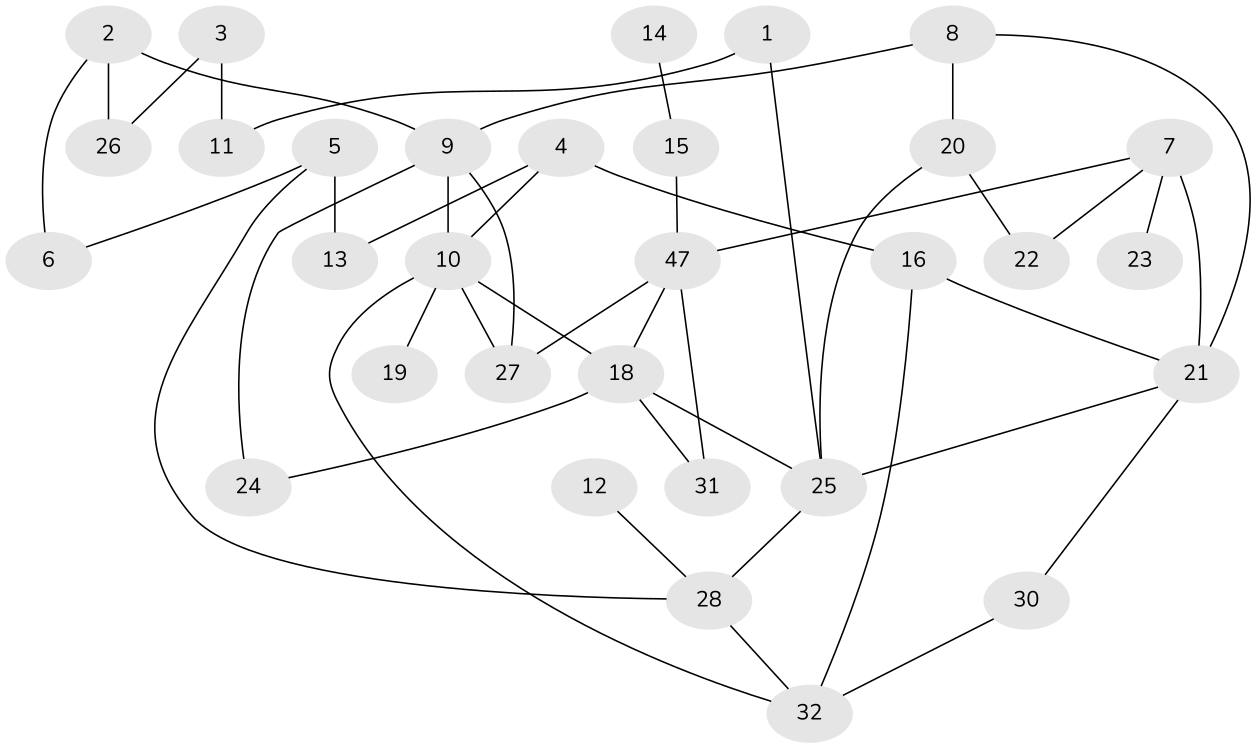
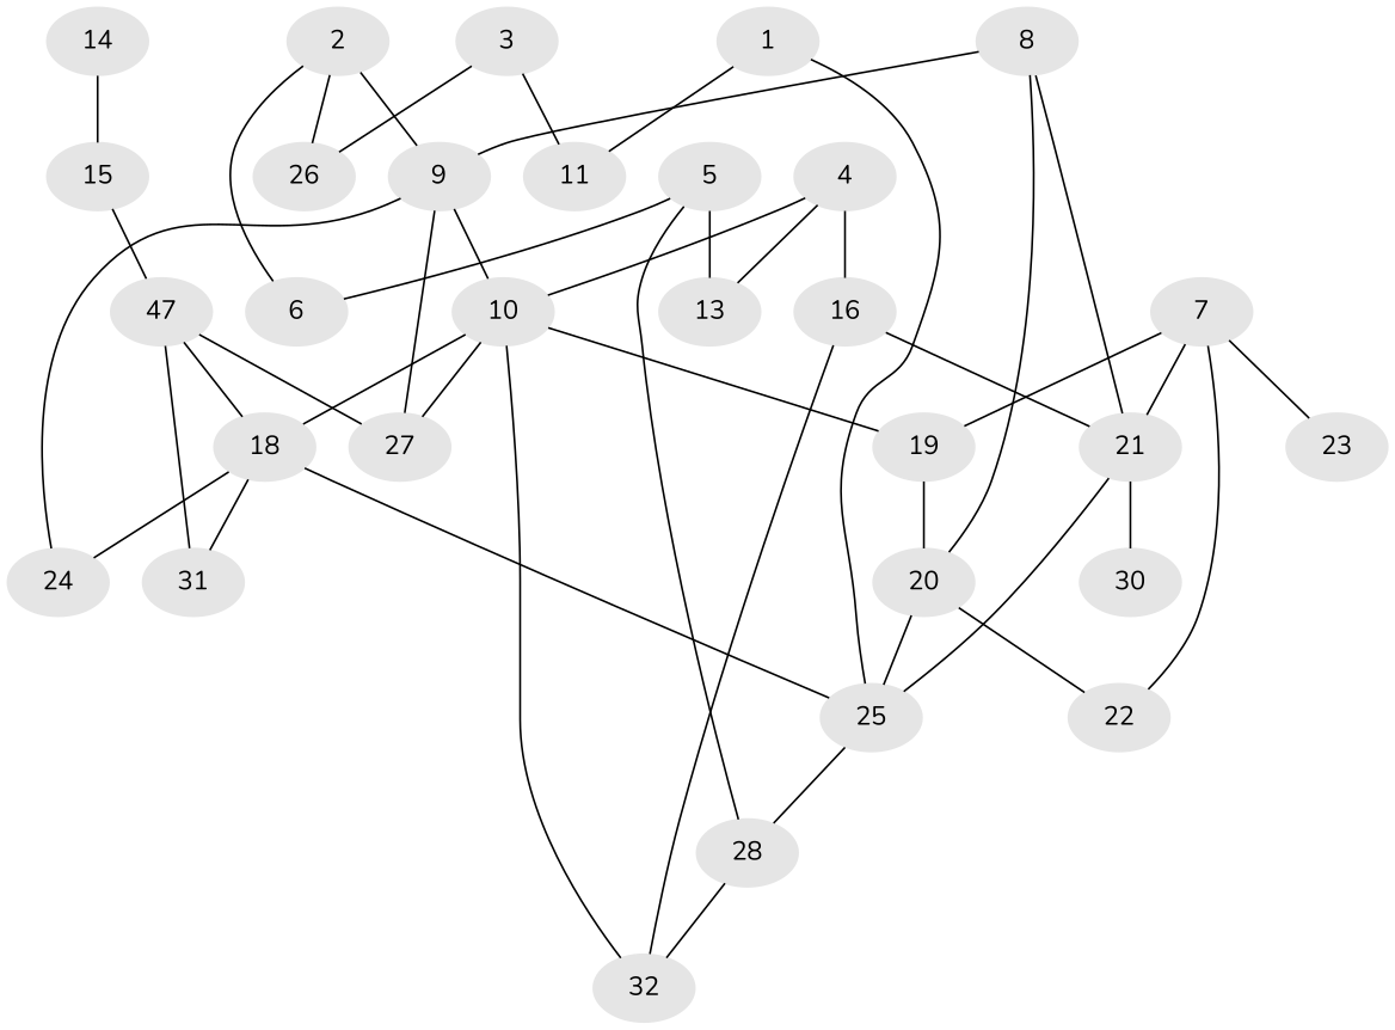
  graph {
    fontname=Nunito
    node [color=gray90 fontname=Nunito style=filled]
    edge [fontname=Nunito weight=1.0]
    1
    11
    25
    28
    2
    9
    26
    6
    10
    24
    27
-   12
    3
    4
    13
    16
    19
    18
    32
    21
    5
    7
    22
    23
    20
    30
    8
    31
    14
    15
    n31 [label=47]
    1 -- 11
    1 -- 25
    25 -- 28
    28 -- 32
    2 -- 9 [weight=2.0]
    2 -- 26
    2 -- 6
    9 -- 10
    9 -- 24 [weight=2.0]
    9 -- 27
    10 -- 27
    10 -- 19
    10 -- 18
    10 -- 32
-   12 -- 28
    3 -- 11
    3 -- 26
    4 -- 10
    4 -- 13
    4 -- 16
    16 -- 32
    16 -- 21
+   19 -- 20
    18 -- 25
    18 -- 24
    18 -- 31
    21 -- 25 [weight=2.0]
    21 -- 30
    5 -- 28
    5 -- 6
    5 -- 13 [weight=2.0]
-   7 -- n31
+   7 -- 19
    7 -- 21 [weight=3.0]
    7 -- 22
    7 -- 23
    20 -- 25
    20 -- 22
-   30 -- 32
    8 -- 9
    8 -- 21
    8 -- 20
    14 -- 15
    15 -- n31
    n31 -- 27
    n31 -- 18
    n31 -- 31 [weight=2.0]
  }
